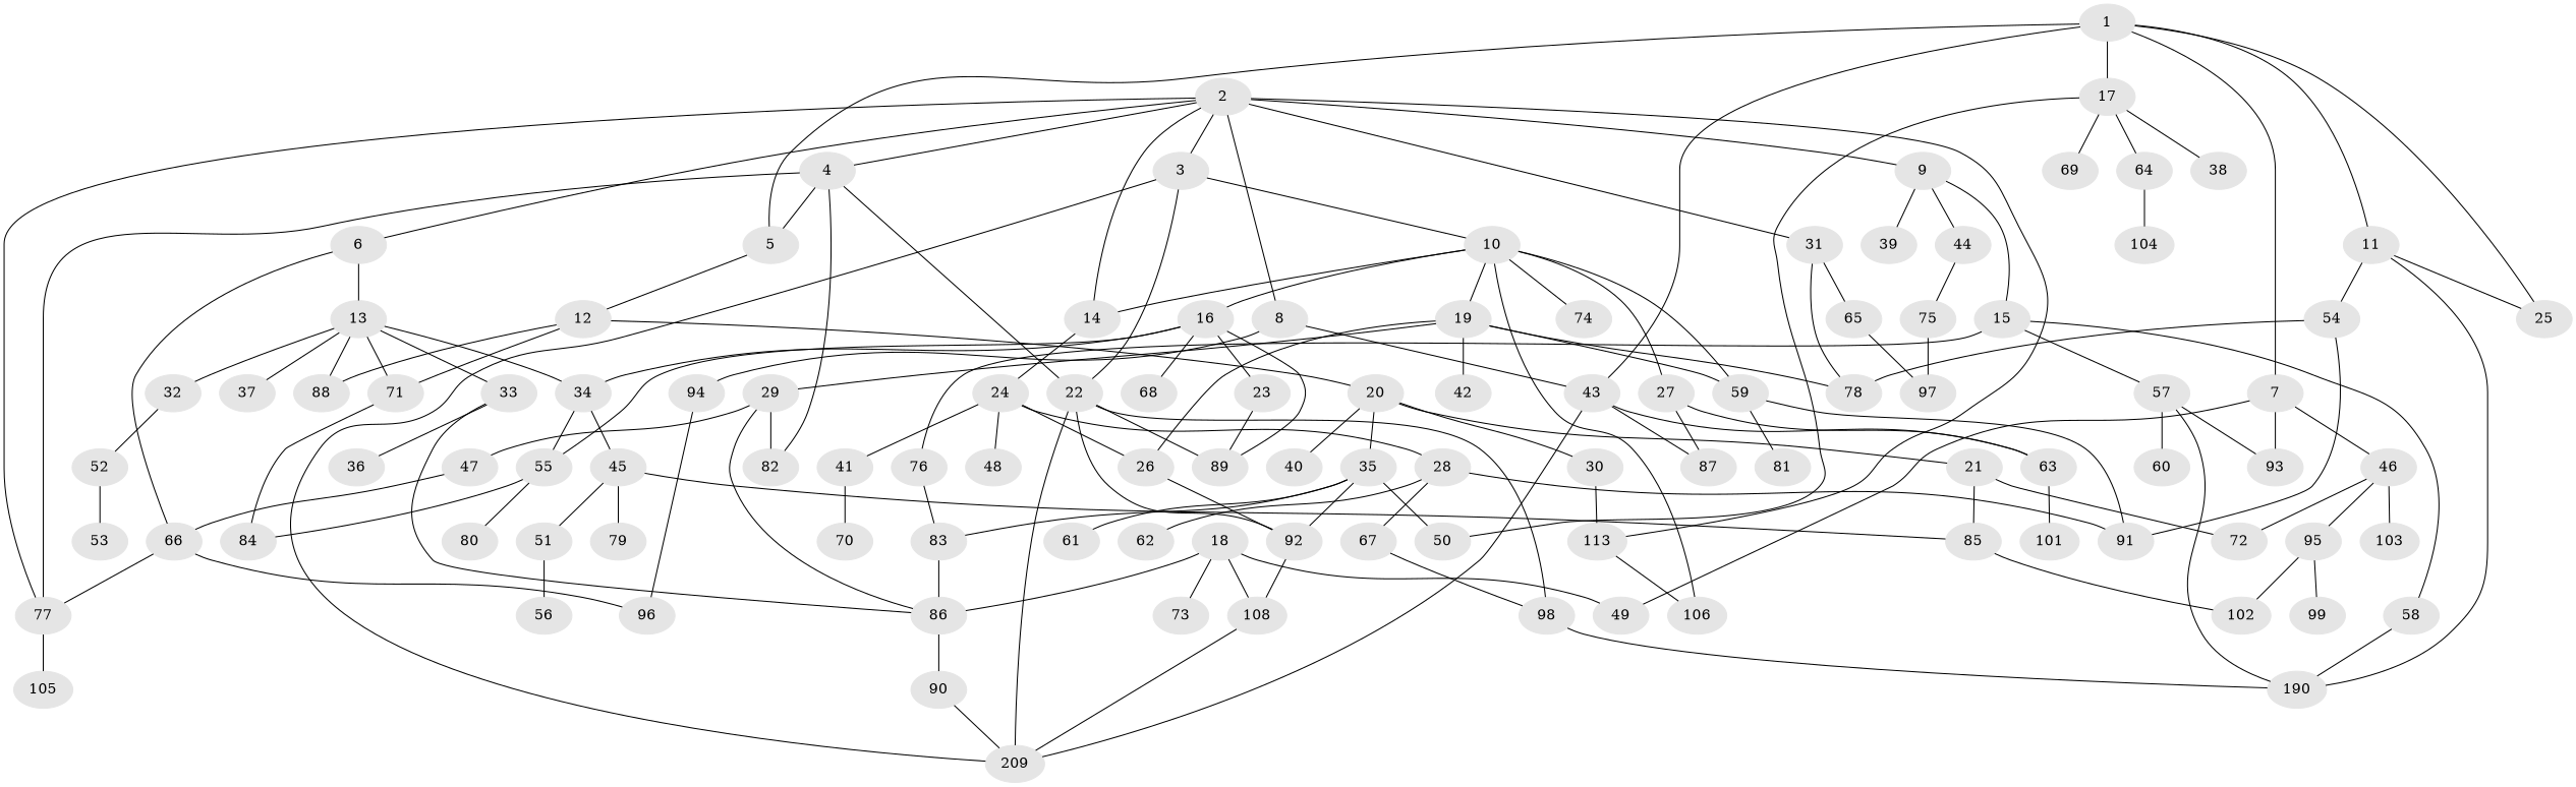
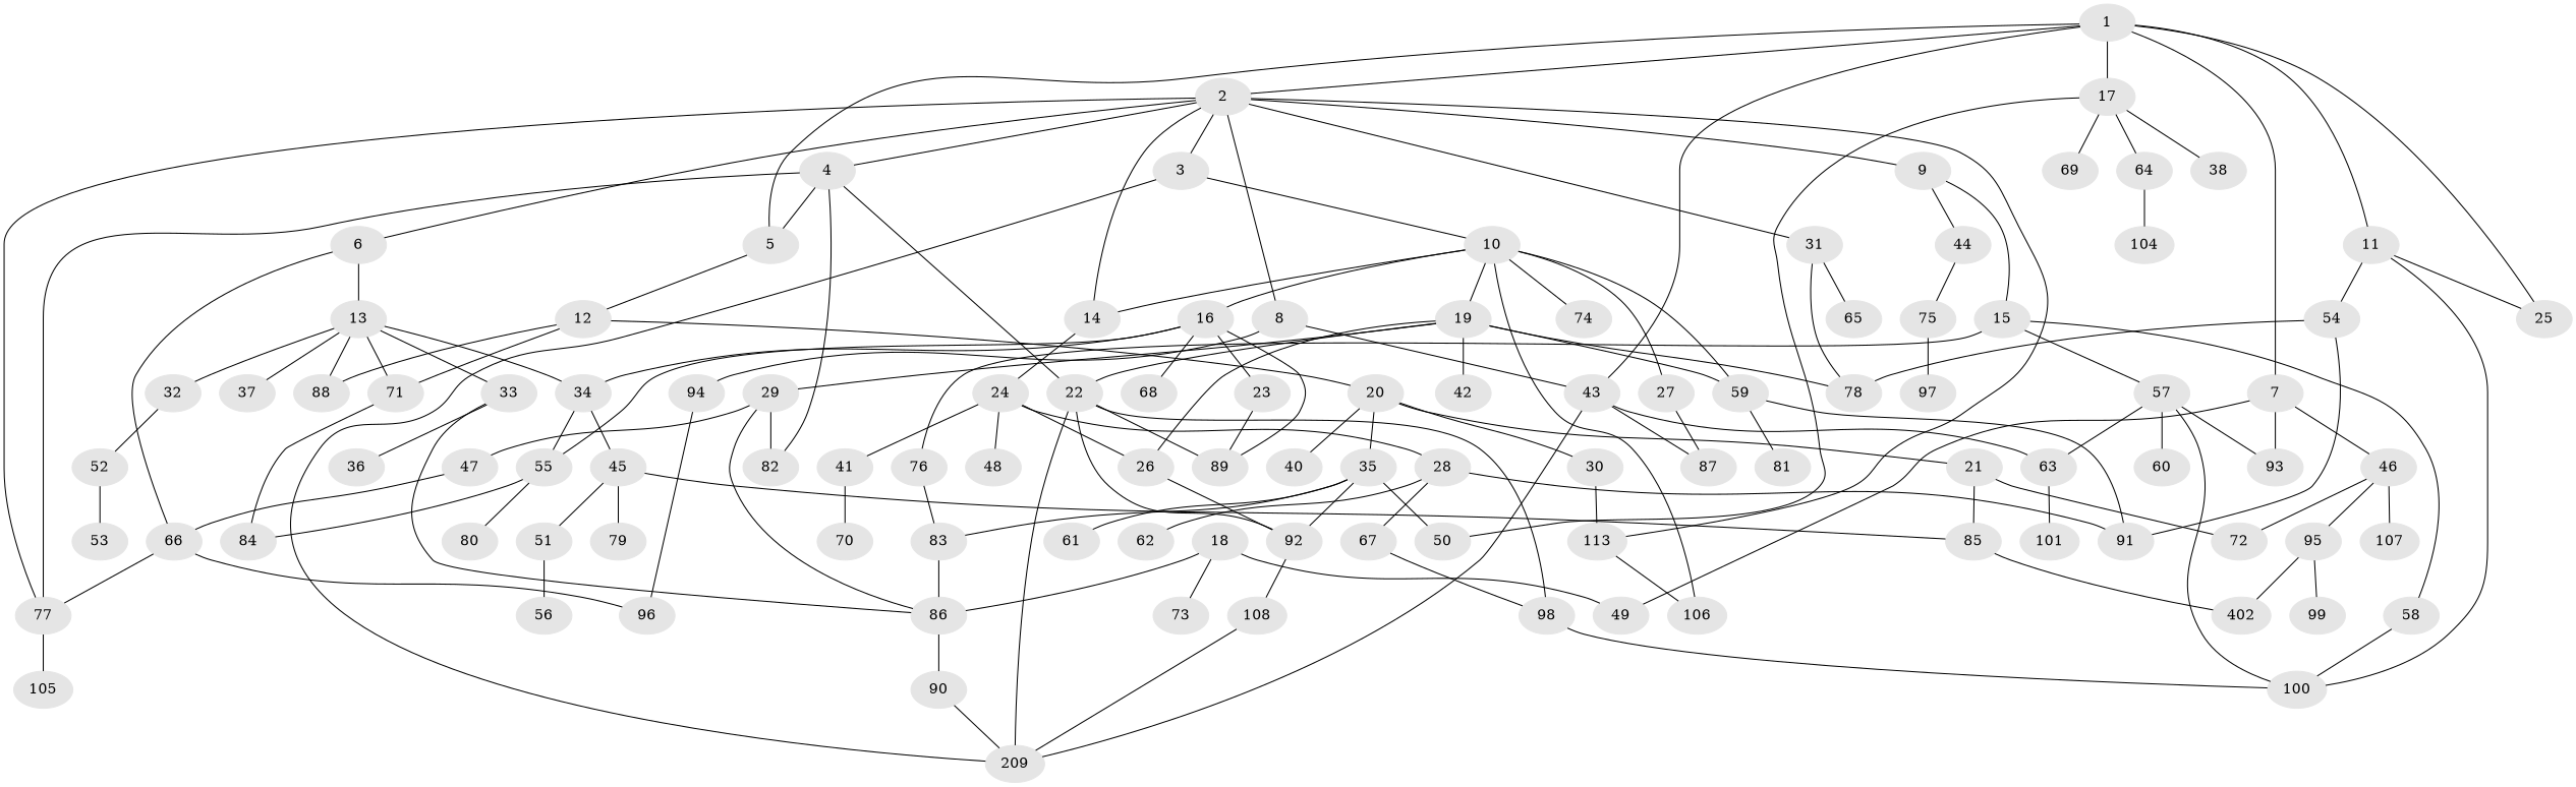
  graph {
    node [color=gray90 style=filled]
    1
    2
    5
    7
    11
    17
    25
    43
    3
    4
    6
    8
    9
    14
    31
    77
    n17 [label=113]
    12
    46
    49
    93
    54
-   100 [label=190]
+   100
    38
    50
    64
    69
    n28 [label=209]
    87
    63
    10
    22
    82
    13
    66
    94
    15
-   39
    44
    24
    78
    65
    105
    106
    16
    19
    27
    59
    74
    89
    92
    98
    20
    71
    88
    32
    33
    34
    37
    96
    72
    95
-   107 [label=103]
+   107
    57
    58
    76
    75
    23
    55
    68
    26
    29
    42
    91
    81
    21
    30
    35
    40
    84
    52
    86
    36
    45
    28
    41
    48
    60
    83
    18
    73
    108
    80
    104
    90
    47
    85
    61
-   102
+   102 [label=402]
    62
    67
    70
    97
    53
    51
    79
    101
    56
    99
+   1 -- 2
    1 -- 5
    1 -- 7
    1 -- 11
    1 -- 17
    1 -- 25
    1 -- 43
    2 -- 3
    2 -- 4
    2 -- 6
    2 -- 8
    2 -- 9
    2 -- 14
    2 -- 31
    2 -- 77
    2 -- n17
    5 -- 12
    7 -- 46
    7 -- 49
    7 -- 93
    11 -- 25
    11 -- 54
    11 -- 100
    17 -- 38
    17 -- 50
    17 -- 64
    17 -- 69
    43 -- n28
    43 -- 87
    43 -- 63
    3 -- n28
    3 -- 10
-   3 -- 22
+   19 -- 22
    4 -- 5
    4 -- 77
    4 -- 22
    4 -- 82
    6 -- 13
    6 -- 66
    8 -- 43
    8 -- 94
    9 -- 15
-   9 -- 39
    9 -- 44
    14 -- 24
    31 -- 78
    31 -- 65
    77 -- 105
    n17 -- 106
    12 -- 20
    12 -- 71
    12 -- 88
    46 -- 72
    46 -- 95
    46 -- 107
    54 -- 78
    54 -- 91
    64 -- 104
    63 -- 101
    10 -- 14
    10 -- 106
    10 -- 16
    10 -- 19
    10 -- 27
    10 -- 59
    10 -- 74
    22 -- n28
    22 -- 89
    22 -- 92
    22 -- 98
    13 -- 71
    13 -- 88
    13 -- 32
    13 -- 33
    13 -- 34
    13 -- 37
    66 -- 77
    66 -- 96
    94 -- 96
    15 -- 57
    15 -- 58
    15 -- 76
    44 -- 75
    24 -- 26
    24 -- 28
    24 -- 41
    24 -- 48
-   65 -- 97
    16 -- 89
    16 -- 34
    16 -- 23
    16 -- 55
    16 -- 68
    19 -- 78
    19 -- 59
    19 -- 26
    19 -- 29
    19 -- 42
    27 -- 87
    59 -- 91
    59 -- 81
    92 -- 108
    98 -- 100
    20 -- 21
    20 -- 30
    20 -- 35
    20 -- 40
    71 -- 84
    32 -- 52
    33 -- 86
    33 -- 36
    34 -- 55
    34 -- 45
    95 -- 102
    95 -- 99
    57 -- 93
    57 -- 100
-   27 -- 63
+   57 -- 63
    57 -- 60
    58 -- 100
    76 -- 83
    75 -- 97
    23 -- 89
    55 -- 84
    55 -- 80
    26 -- 92
    29 -- 82
    29 -- 86
    29 -- 47
    21 -- 72
    21 -- 85
    30 -- n17
    35 -- 50
    35 -- 92
    35 -- 83
    35 -- 61
    52 -- 53
    86 -- 90
    45 -- 85
    45 -- 51
    45 -- 79
    28 -- 91
    28 -- 62
    28 -- 67
    41 -- 70
    83 -- 86
    18 -- 49
    18 -- 86
    18 -- 73
-   18 -- 108
    108 -- n28
    90 -- n28
    47 -- 66
    85 -- 102
    67 -- 98
    51 -- 56
  }
